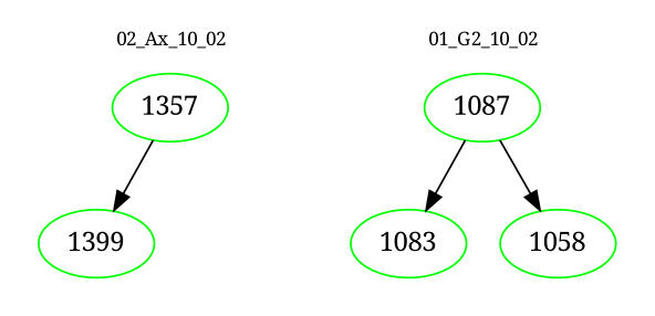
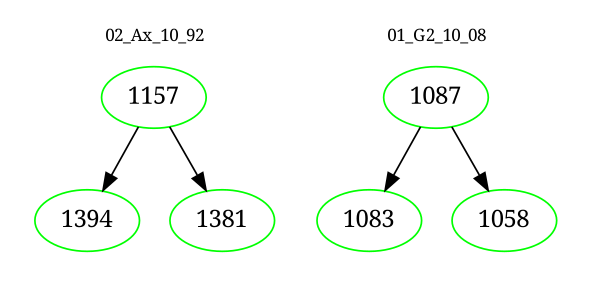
  digraph {
    fontname="Noto Serif"
    node [color=green fontname="Noto Serif"]
    edge [color=black fontname="Noto Serif"]
-   n1 [label=1357]
-   n2 [label=1399]
+   n1 [label=1157]
+   n2 [label=1394]
+   n3 [label=1381]
    n4 [label=1087]
    n5 [label=1083]
    n6 [label=1058]
    subgraph cluster_1 {
      color=white
      fontsize=10
-     label="02_Ax_10_02"
+     label="02_Ax_10_92"
      n1
      n2
+     n3
    }
    subgraph cluster_2 {
      color=white
      fontsize=10
-     label="01_G2_10_02"
+     label="01_G2_10_08"
      n4
      n5
      n6
    }
    n1 -> n2
+   n1 -> n3
    n4 -> n5
    n4 -> n6
  }
